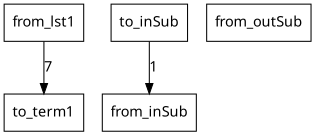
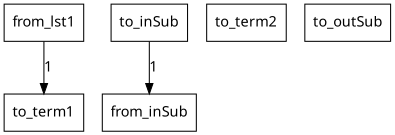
  digraph {
    fontname="Noto Sans"
    rankdir=TB
    node [fillcolor=white fontname="Noto Sans" shape=box style=filled]
    edge [fontname="Noto Sans"]
    n1 [label=<from_lst1>]
    n2 [label=<to_term1>]
    n3 [label=<from_inSub>]
    n4 [label=<to_inSub>]
-   n5 [label=<from_outSub>]
-   n1 -> n2 [label=7]
+   n6 [label=<to_term2>]
+   n7 [label=<to_outSub>]
+   n1 -> n2 [label=1]
    n4 -> n3 [label=1]
  }
